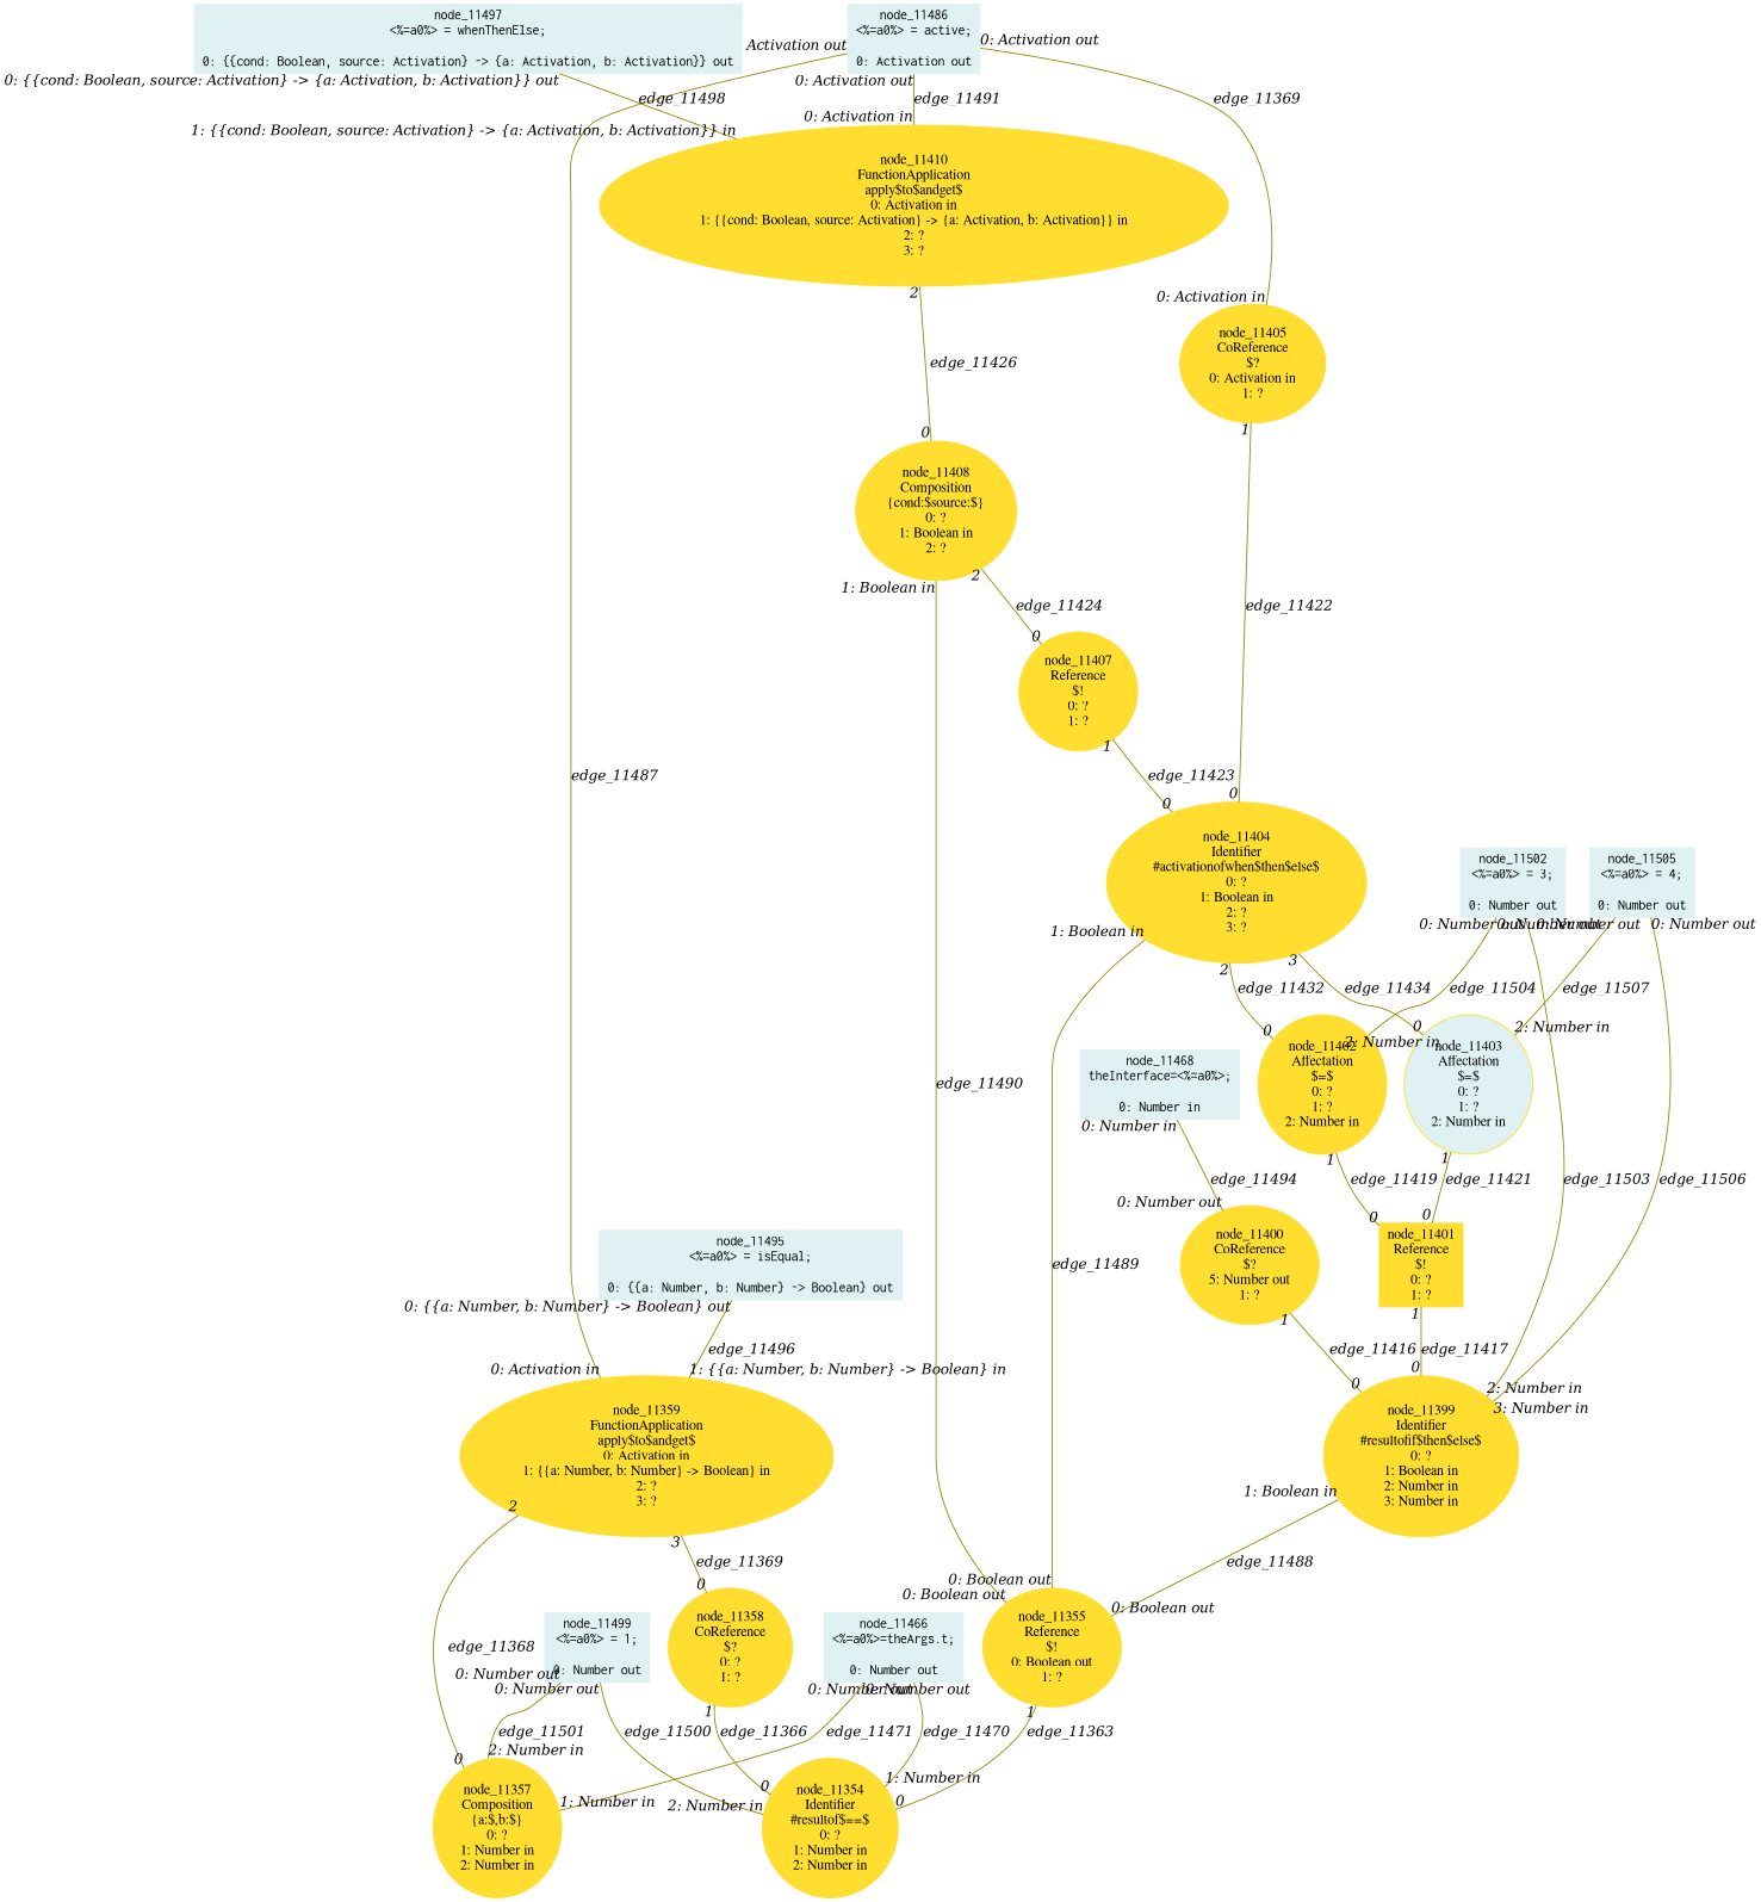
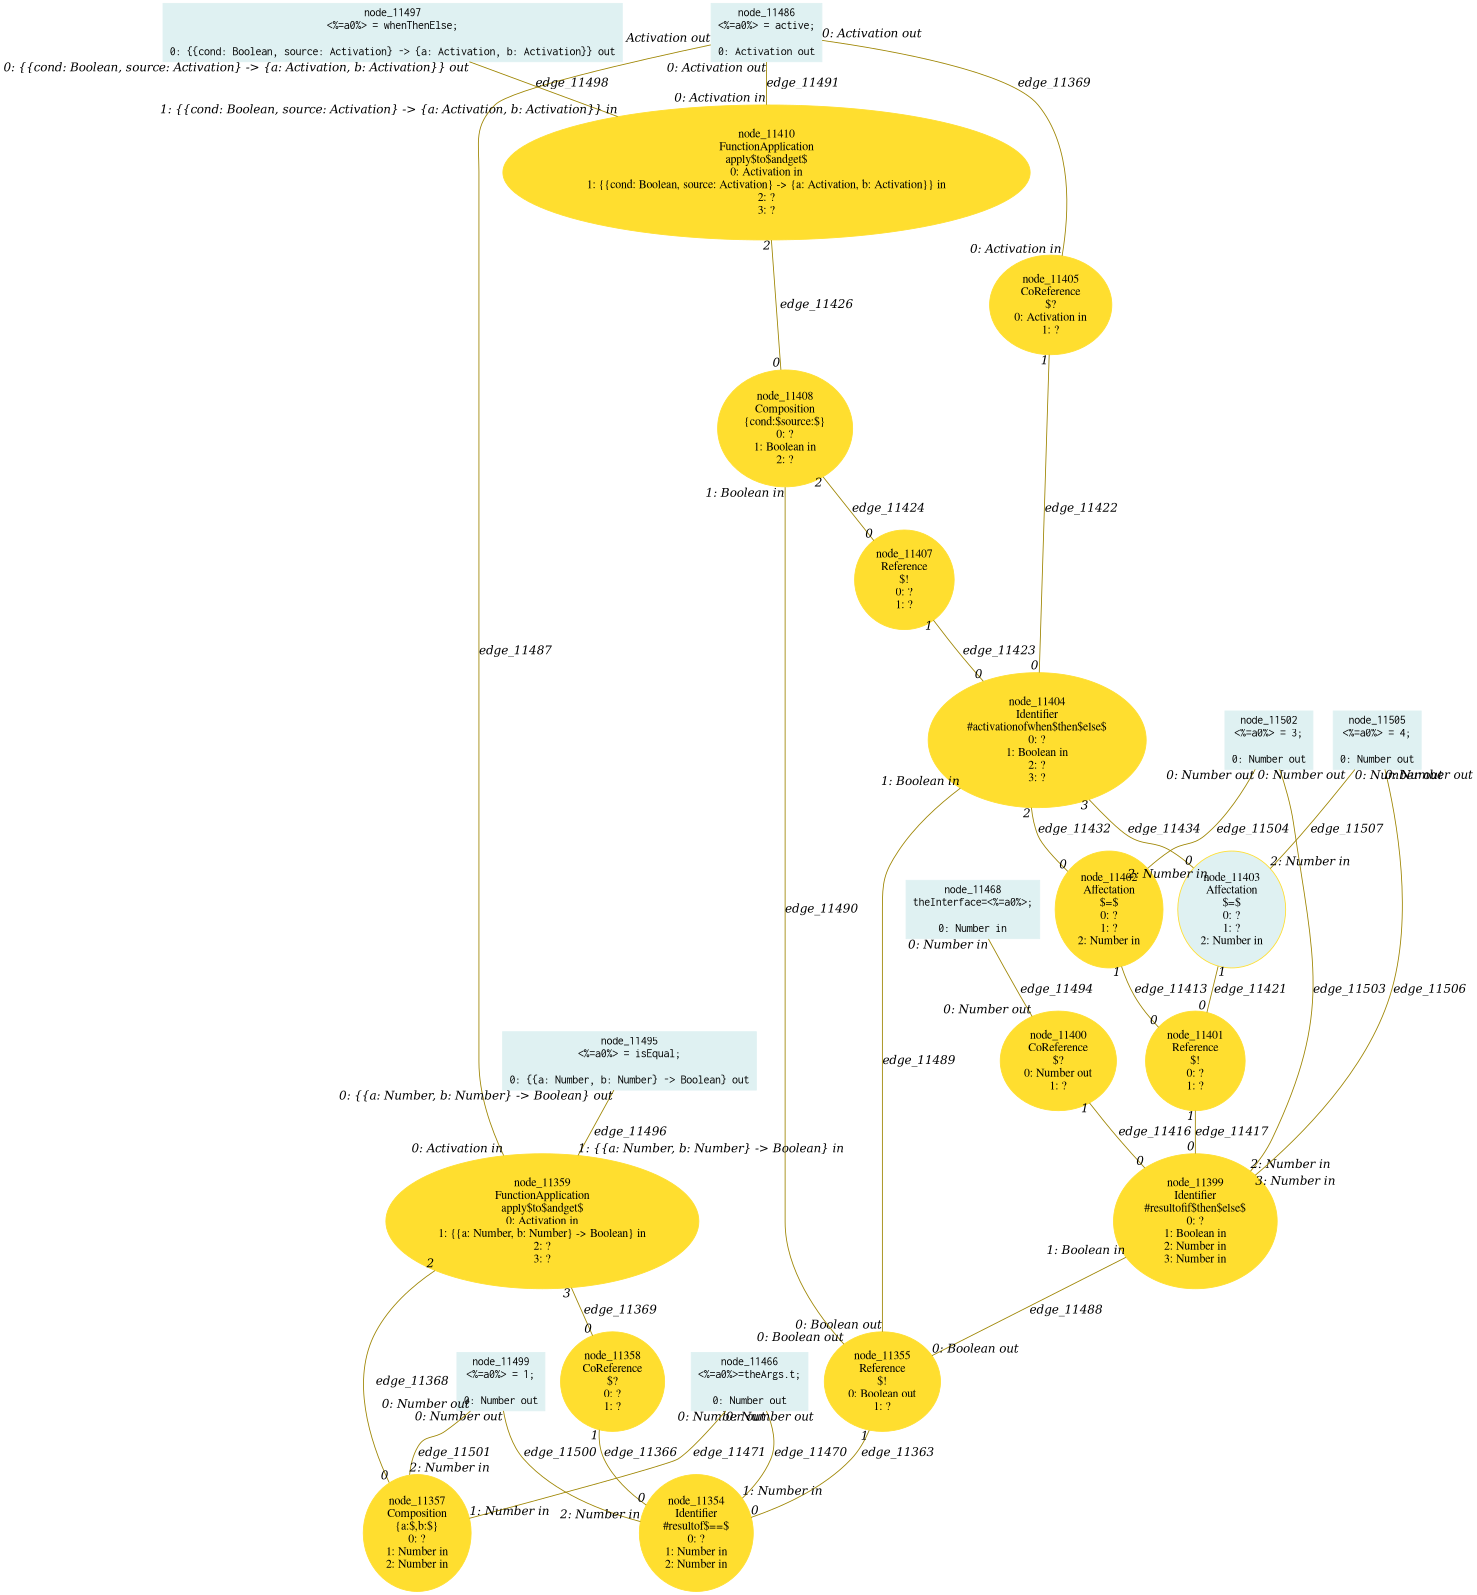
  digraph {
    node [color="#ffde2f" fontname=Times shape=ellipse style=filled]
    edge [arrowHead=none arrowsize=1 color="#9d8400" dir=none fontname="Times-Italic" headlabel=0 taillabel=1]
    n1 [label="node_11354\nIdentifier\n#resultof$==$\n0: ?\n1: Number in\n2: Number in"]
    n2 [label="node_11355\nReference\n$!\n0: Boolean out\n1: ?"]
    n3 [label="node_11357\nComposition\n{a:$,b:$}\n0: ?\n1: Number in\n2: Number in"]
    n4 [label="node_11358\nCoReference\n$?\n0: ?\n1: ?"]
    n5 [label="node_11359\nFunctionApplication\napply$to$andget$\n0: Activation in\n1: {{a: Number, b: Number} -> Boolean} in\n2: ?\n3: ?"]
    n6 [label="node_11399\nIdentifier\n#resultofif$then$else$\n0: ?\n1: Boolean in\n2: Number in\n3: Number in"]
-   n7 [label="node_11400\nCoReference\n$?\n5: Number out\n1: ?"]
-   n8 [label="node_11401\nReference\n$!\n0: ?\n1: ?" shape=box]
+   n7 [label="node_11400\nCoReference\n$?\n0: Number out\n1: ?"]
+   n8 [label="node_11401\nReference\n$!\n0: ?\n1: ?"]
    n9 [label="node_11402\nAffectation\n$=$\n0: ?\n1: ?\n2: Number in"]
    n10 [fillcolor="#dff1f2" label="node_11403\nAffectation\n$=$\n0: ?\n1: ?\n2: Number in"]
    n11 [label="node_11404\nIdentifier\n#activationofwhen$then$else$\n0: ?\n1: Boolean in\n2: ?\n3: ?"]
    n12 [label="node_11405\nCoReference\n$?\n0: Activation in\n1: ?"]
    n13 [label="node_11407\nReference\n$!\n0: ?\n1: ?"]
    n14 [label="node_11408\nComposition\n{cond:$source:$}\n0: ?\n1: Boolean in\n2: ?"]
    n15 [label="node_11410\nFunctionApplication\napply$to$andget$\n0: Activation in\n1: {{cond: Boolean, source: Activation} -> {a: Activation, b: Activation}} in\n2: ?\n3: ?"]
    n16 [color="#dff1f2" fontname=Courier label="node_11466\n<%=a0%>=theArgs.t;\n\n0: Number out" shape=box]
    n17 [color="#dff1f2" fontname=Courier label="node_11468\ntheInterface=<%=a0%>;\n\n0: Number in" shape=box]
    n18 [color="#dff1f2" fontname=Courier label="node_11486\n<%=a0%> = active;\n\n0: Activation out" shape=box]
    n19 [color="#dff1f2" fontname=Courier label="node_11495\n<%=a0%> = isEqual;\n\n0: {{a: Number, b: Number} -> Boolean} out" shape=box]
    n20 [color="#dff1f2" fontname=Courier label="node_11497\n<%=a0%> = whenThenElse;\n\n0: {{cond: Boolean, source: Activation} -> {a: Activation, b: Activation}} out" shape=box]
    n21 [color="#dff1f2" fontname=Courier label="node_11499\n<%=a0%> = 1;\n\n0: Number out" shape=box]
    n22 [color="#dff1f2" fontname=Courier label="node_11502\n<%=a0%> = 3;\n\n0: Number out" shape=box]
    n23 [color="#dff1f2" fontname=Courier label="node_11505\n<%=a0%> = 4;\n\n0: Number out" shape=box]
    n2 -> n1 [label=edge_11363]
    n4 -> n1 [label=edge_11366]
    n5 -> n3 [label=edge_11368 taillabel=2]
    n5 -> n4 [label=edge_11369 taillabel=3]
    n6 -> n2 [headlabel="0: Boolean out" label=edge_11488 taillabel="1: Boolean in"]
    n7 -> n6 [label=edge_11416]
    n8 -> n6 [label=edge_11417]
-   n9 -> n8 [label=edge_11419]
+   n9 -> n8 [label=edge_11413]
    n10 -> n8 [label=edge_11421]
    n11 -> n2 [headlabel="0: Boolean out" label=edge_11489 taillabel="1: Boolean in"]
    n11 -> n9 [label=edge_11432 taillabel=2]
    n11 -> n10 [label=edge_11434 taillabel=3]
    n12 -> n11 [label=edge_11422]
    n13 -> n11 [label=edge_11423]
    n14 -> n2 [headlabel="0: Boolean out" label=edge_11490 taillabel="1: Boolean in"]
    n14 -> n13 [label=edge_11424 taillabel=2]
    n15 -> n14 [label=edge_11426 taillabel=2]
    n16 -> n1 [headlabel="1: Number in" label=edge_11470 taillabel="0: Number out"]
    n16 -> n3 [headlabel="1: Number in" label=edge_11471 taillabel="0: Number out"]
    n17 -> n7 [headlabel="0: Number out" label=edge_11494 taillabel="0: Number in"]
    n18 -> n5 [headlabel="0: Activation in" label=edge_11487 taillabel="0: Activation out"]
    n18 -> n12 [headlabel="0: Activation in" label=edge_11369 taillabel="0: Activation out"]
    n18 -> n15 [headlabel="0: Activation in" label=edge_11491 taillabel="0: Activation out"]
    n19 -> n5 [headlabel="1: {{a: Number, b: Number} -> Boolean} in" label=edge_11496 taillabel="0: {{a: Number, b: Number} -> Boolean} out"]
    n20 -> n15 [headlabel="1: {{cond: Boolean, source: Activation} -> {a: Activation, b: Activation}} in" label=edge_11498 taillabel="0: {{cond: Boolean, source: Activation} -> {a: Activation, b: Activation}} out"]
    n21 -> n1 [headlabel="2: Number in" label=edge_11500 taillabel="0: Number out"]
    n21 -> n3 [headlabel="2: Number in" label=edge_11501 taillabel="0: Number out"]
    n22 -> n6 [headlabel="2: Number in" label=edge_11503 taillabel="0: Number out"]
    n22 -> n9 [headlabel="2: Number in" label=edge_11504 taillabel="0: Number out"]
    n23 -> n6 [headlabel="3: Number in" label=edge_11506 taillabel="0: Number out"]
    n23 -> n10 [headlabel="2: Number in" label=edge_11507 taillabel="0: Number out"]
  }
